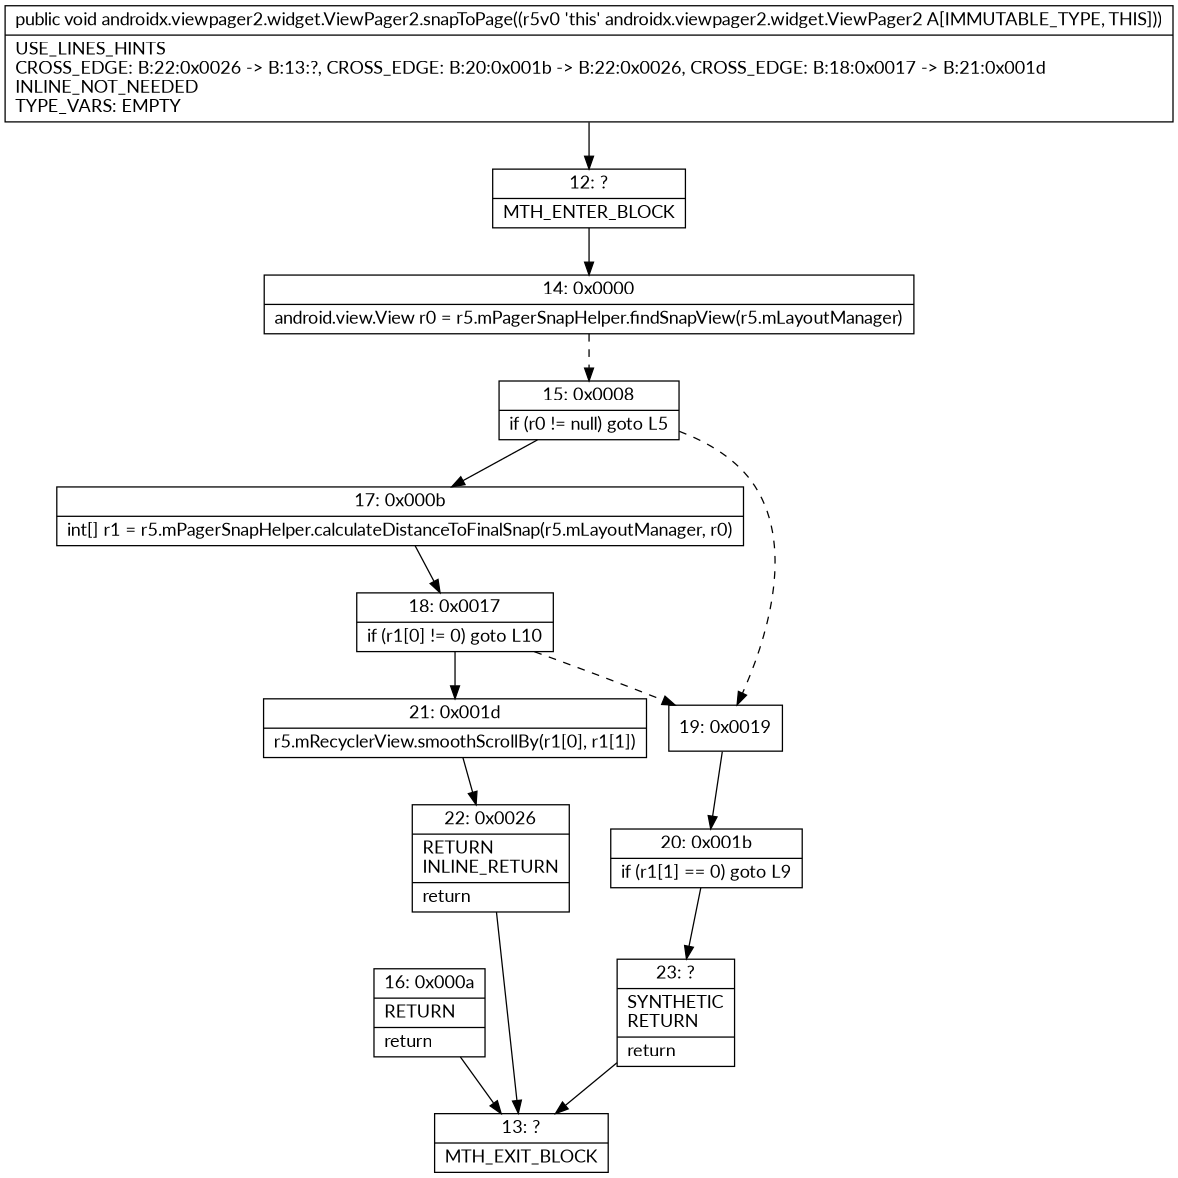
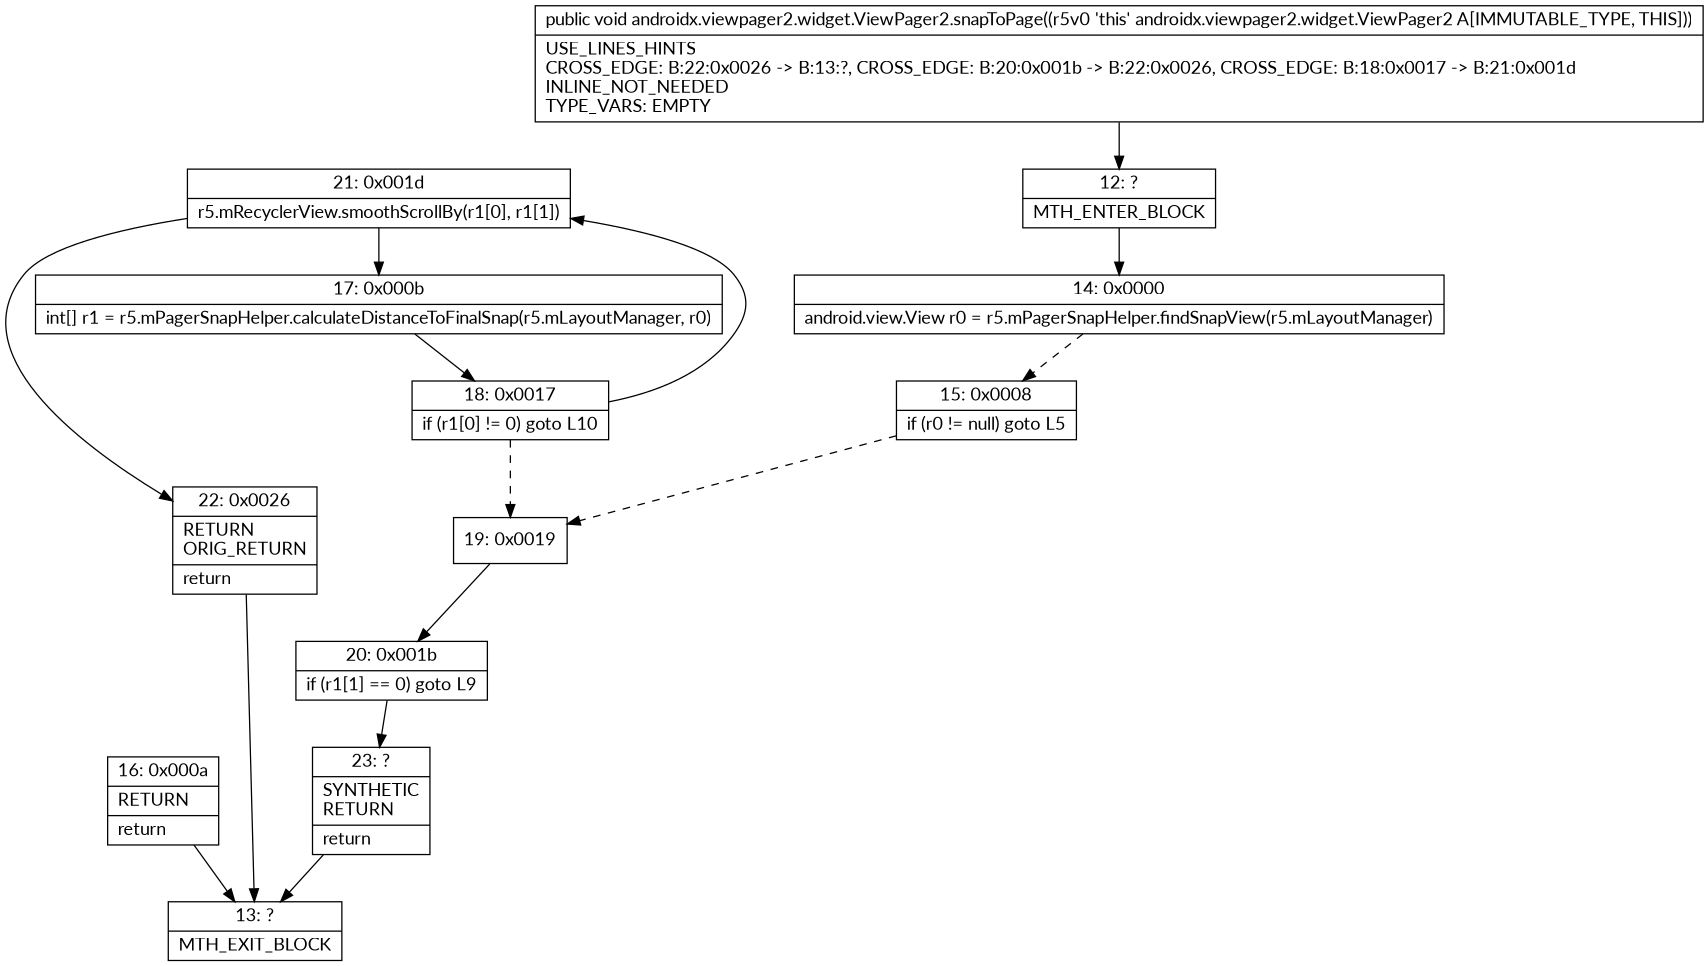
  digraph {
    fontname=Lato
    node [fontname=Lato shape=record]
    edge [fontname=Lato]
    n1 [label="{12\:\ ?|MTH_ENTER_BLOCK\l}"]
    n2 [label="{14\:\ 0x0000|android.view.View r0 = r5.mPagerSnapHelper.findSnapView(r5.mLayoutManager)\l}"]
    n3 [label="{15\:\ 0x0008|if (r0 != null) goto L5\l}"]
    n4 [label="{17\:\ 0x000b|int[] r1 = r5.mPagerSnapHelper.calculateDistanceToFinalSnap(r5.mLayoutManager, r0)\l}"]
    n5 [label="{19\:\ 0x0019}"]
    n6 [label="{16\:\ 0x000a|RETURN\l|return\l}"]
    n7 [label="{13\:\ ?|MTH_EXIT_BLOCK\l}"]
    n8 [label="{18\:\ 0x0017|if (r1[0] != 0) goto L10\l}"]
    n9 [label="{21\:\ 0x001d|r5.mRecyclerView.smoothScrollBy(r1[0], r1[1])\l}"]
    n10 [label="{20\:\ 0x001b|if (r1[1] == 0) goto L9\l}"]
-   n11 [label="{22\:\ 0x0026|RETURN\lINLINE_RETURN\l|return\l}"]
+   n11 [label="{22\:\ 0x0026|RETURN\lORIG_RETURN\l|return\l}"]
    n12 [label="{23\:\ ?|SYNTHETIC\lRETURN\l|return\l}"]
    n13 [label="{public void androidx.viewpager2.widget.ViewPager2.snapToPage((r5v0 'this' androidx.viewpager2.widget.ViewPager2 A[IMMUTABLE_TYPE, THIS]))  | USE_LINES_HINTS\lCROSS_EDGE: B:22:0x0026 \-\> B:13:?, CROSS_EDGE: B:20:0x001b \-\> B:22:0x0026, CROSS_EDGE: B:18:0x0017 \-\> B:21:0x001d\lINLINE_NOT_NEEDED\lTYPE_VARS: EMPTY\l}"]
    n1 -> n2
    n2 -> n3 [style=dashed]
-   n3 -> n4
+   n9 -> n4
    n3 -> n5 [style=dashed]
    n4 -> n8
    n5 -> n10
    n6 -> n7
    n8 -> n5 [style=dashed]
    n8 -> n9
    n9 -> n11
    n10 -> n12
    n11 -> n7
    n12 -> n7
    n13 -> n1
  }
